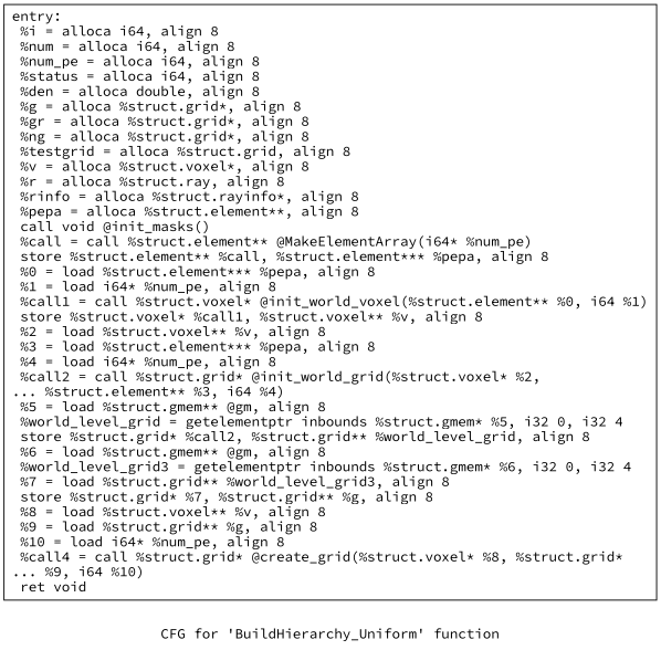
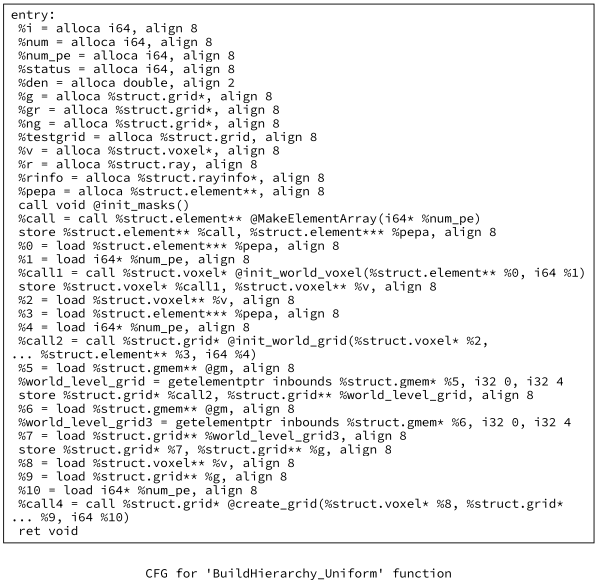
  digraph {
    label="CFG for 'BuildHierarchy_Uniform' function"
    fontname="Source Code Pro"
-   n1 [label="{entry:\l  %i = alloca i64, align 8\l  %num = alloca i64, align 8\l  %num_pe = alloca i64, align 8\l  %status = alloca i64, align 8\l  %den = alloca double, align 8\l  %g = alloca %struct.grid*, align 8\l  %gr = alloca %struct.grid*, align 8\l  %ng = alloca %struct.grid*, align 8\l  %testgrid = alloca %struct.grid, align 8\l  %v = alloca %struct.voxel*, align 8\l  %r = alloca %struct.ray, align 8\l  %rinfo = alloca %struct.rayinfo*, align 8\l  %pepa = alloca %struct.element**, align 8\l  call void @init_masks()\l  %call = call %struct.element** @MakeElementArray(i64* %num_pe)\l  store %struct.element** %call, %struct.element*** %pepa, align 8\l  %0 = load %struct.element*** %pepa, align 8\l  %1 = load i64* %num_pe, align 8\l  %call1 = call %struct.voxel* @init_world_voxel(%struct.element** %0, i64 %1)\l  store %struct.voxel* %call1, %struct.voxel** %v, align 8\l  %2 = load %struct.voxel** %v, align 8\l  %3 = load %struct.element*** %pepa, align 8\l  %4 = load i64* %num_pe, align 8\l  %call2 = call %struct.grid* @init_world_grid(%struct.voxel* %2,\l... %struct.element** %3, i64 %4)\l  %5 = load %struct.gmem** @gm, align 8\l  %world_level_grid = getelementptr inbounds %struct.gmem* %5, i32 0, i32 4\l  store %struct.grid* %call2, %struct.grid** %world_level_grid, align 8\l  %6 = load %struct.gmem** @gm, align 8\l  %world_level_grid3 = getelementptr inbounds %struct.gmem* %6, i32 0, i32 4\l  %7 = load %struct.grid** %world_level_grid3, align 8\l  store %struct.grid* %7, %struct.grid** %g, align 8\l  %8 = load %struct.voxel** %v, align 8\l  %9 = load %struct.grid** %g, align 8\l  %10 = load i64* %num_pe, align 8\l  %call4 = call %struct.grid* @create_grid(%struct.voxel* %8, %struct.grid*\l... %9, i64 %10)\l  ret void\l}" shape=record fontname="Source Code Pro"]
+   n1 [label="{entry:\l  %i = alloca i64, align 8\l  %num = alloca i64, align 8\l  %num_pe = alloca i64, align 8\l  %status = alloca i64, align 8\l  %den = alloca double, align 2\l  %g = alloca %struct.grid*, align 8\l  %gr = alloca %struct.grid*, align 8\l  %ng = alloca %struct.grid*, align 8\l  %testgrid = alloca %struct.grid, align 8\l  %v = alloca %struct.voxel*, align 8\l  %r = alloca %struct.ray, align 8\l  %rinfo = alloca %struct.rayinfo*, align 8\l  %pepa = alloca %struct.element**, align 8\l  call void @init_masks()\l  %call = call %struct.element** @MakeElementArray(i64* %num_pe)\l  store %struct.element** %call, %struct.element*** %pepa, align 8\l  %0 = load %struct.element*** %pepa, align 8\l  %1 = load i64* %num_pe, align 8\l  %call1 = call %struct.voxel* @init_world_voxel(%struct.element** %0, i64 %1)\l  store %struct.voxel* %call1, %struct.voxel** %v, align 8\l  %2 = load %struct.voxel** %v, align 8\l  %3 = load %struct.element*** %pepa, align 8\l  %4 = load i64* %num_pe, align 8\l  %call2 = call %struct.grid* @init_world_grid(%struct.voxel* %2,\l... %struct.element** %3, i64 %4)\l  %5 = load %struct.gmem** @gm, align 8\l  %world_level_grid = getelementptr inbounds %struct.gmem* %5, i32 0, i32 4\l  store %struct.grid* %call2, %struct.grid** %world_level_grid, align 8\l  %6 = load %struct.gmem** @gm, align 8\l  %world_level_grid3 = getelementptr inbounds %struct.gmem* %6, i32 0, i32 4\l  %7 = load %struct.grid** %world_level_grid3, align 8\l  store %struct.grid* %7, %struct.grid** %g, align 8\l  %8 = load %struct.voxel** %v, align 8\l  %9 = load %struct.grid** %g, align 8\l  %10 = load i64* %num_pe, align 8\l  %call4 = call %struct.grid* @create_grid(%struct.voxel* %8, %struct.grid*\l... %9, i64 %10)\l  ret void\l}" shape=record fontname="Source Code Pro"]
  }
